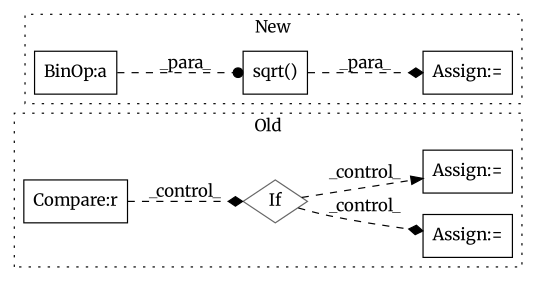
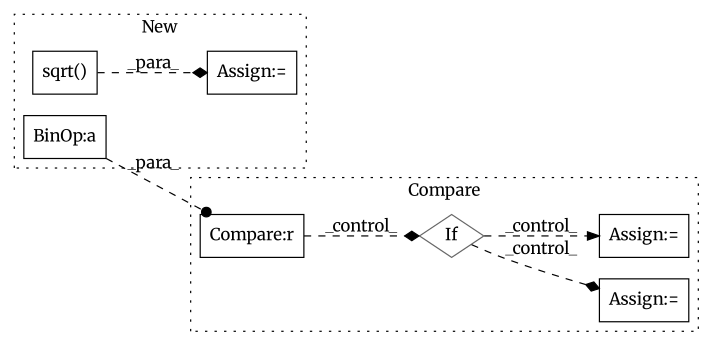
  digraph {
    fontname=Merriweather
    rankdir=LR
    node [a=68 color=black fontname=Merriweather l=3 shape=box]
    edge [arrowhead=diamond fontname=Merriweather style=dashed]
    n1 [a=96 color=gray40 label=If s=3412 shape=diamond]
    n2 [label="Assign:=" s=3515]
    n3 [label="Assign:=" s=3588]
    n4 [a=40 l=12 label="Compare:r" s=3415]
    n5 [a=75 l="8,1" label="sqrt()" s="5093,5115"]
    n6 [label="Assign:=" s=5086]
    n7 [a=82 label="BinOp:a" s=4775]
    subgraph cluster_1 {
-     label=Old
+     label=Compare
      style=dotted
      n1
      n2
      n3
      n4
    }
    subgraph cluster_2 {
      label=New
      style=dotted
      n5
      n6
      n7
    }
    n1 -> n2 [label=_control_]
    n1 -> n3 [arrowhead=normal label=_control_]
    n4 -> n1 [label=_control_]
    n5 -> n6 [label=_para_]
-   n7 -> n5 [arrowhead=dot label=_para_]
+   n7 -> n4 [arrowhead=dot label=_para_]
  }
